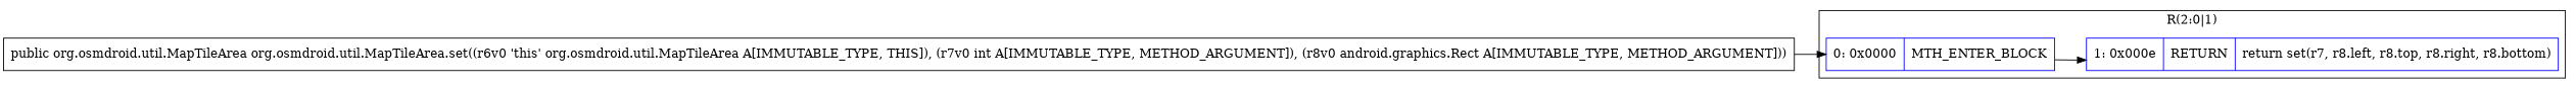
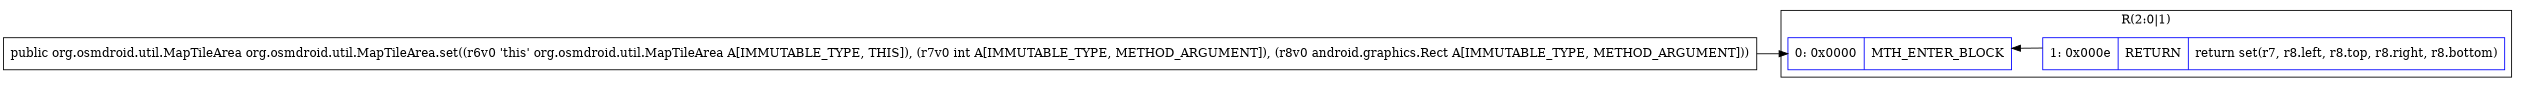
  digraph {
    rankdir=LR
    node [color=blue shape=record]
    n1 [label="{0\:\ 0x0000|MTH_ENTER_BLOCK\l}"]
    n2 [label="{1\:\ 0x000e|RETURN\l|return set(r7, r8.left, r8.top, r8.right, r8.bottom)\l}"]
    n3 [label="{public org.osmdroid.util.MapTileArea org.osmdroid.util.MapTileArea.set((r6v0 'this' org.osmdroid.util.MapTileArea A[IMMUTABLE_TYPE, THIS]), (r7v0 int A[IMMUTABLE_TYPE, METHOD_ARGUMENT]), (r8v0 android.graphics.Rect A[IMMUTABLE_TYPE, METHOD_ARGUMENT])) }" color=""]
    subgraph cluster_1 {
      label="R(2:0|1)"
      n1
      n2
    }
-   n1 -> n2
+   n2 -> n1
    n3 -> n1
  }
